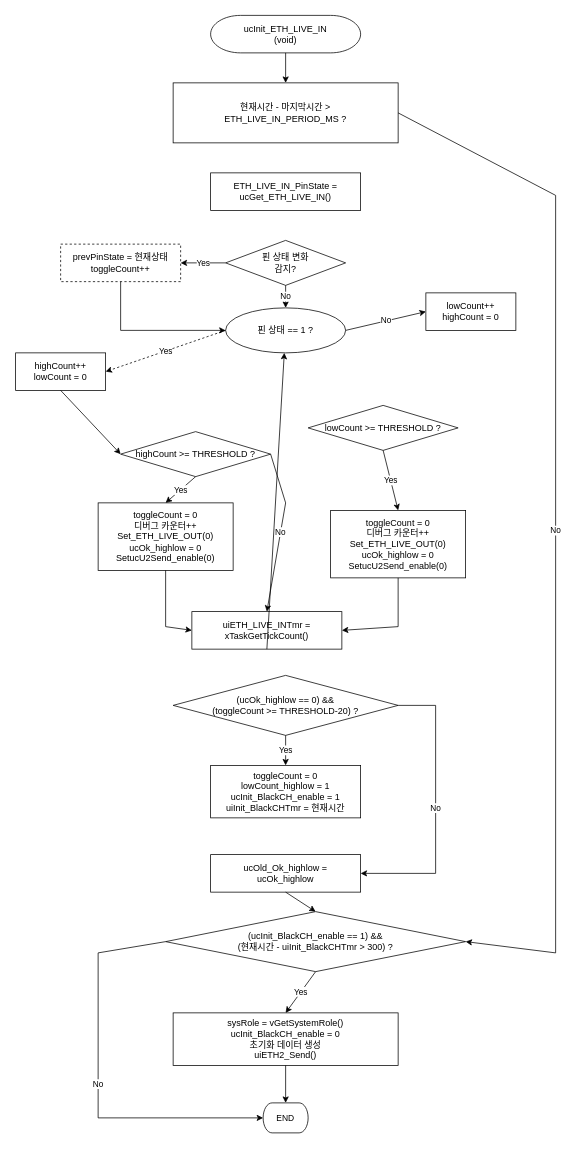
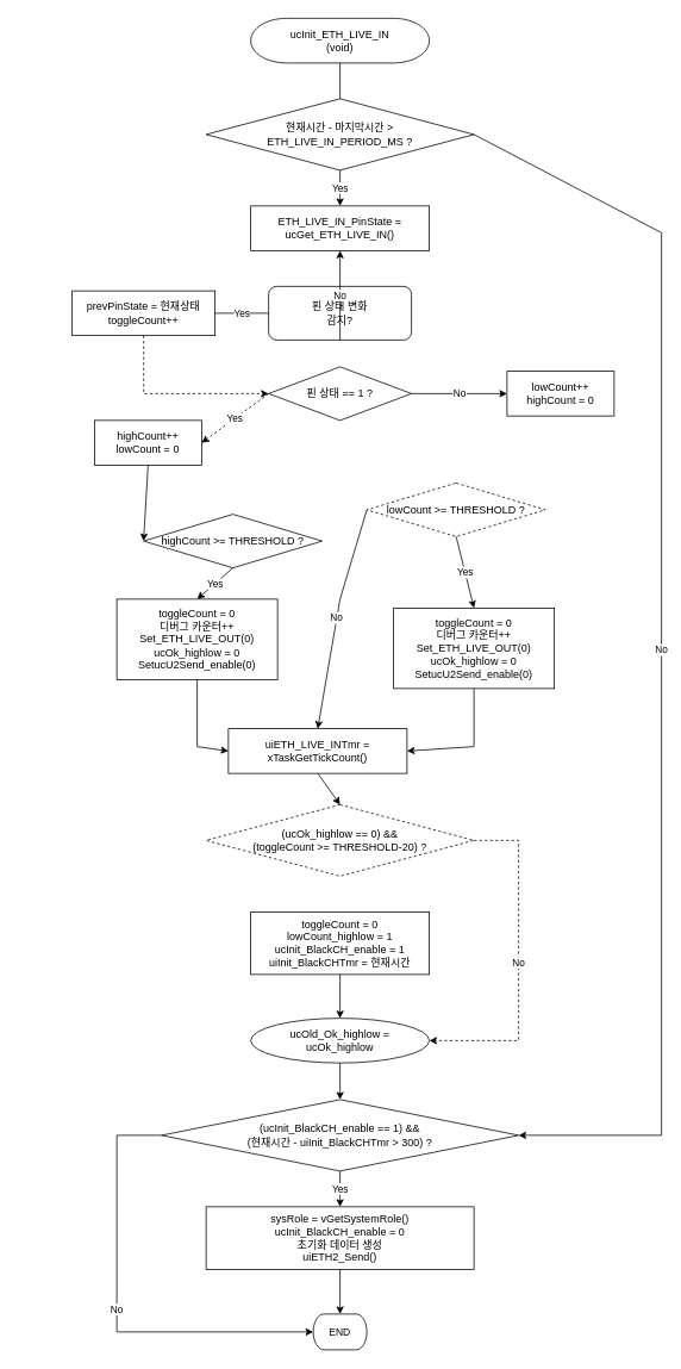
  <mxCell id="0" />
  <mxCell id="1" parent="0" />
  <mxCell id="2" value="&lt;div style=&quot;&quot;&gt;&lt;font style=&quot;direction: ltr; line-height: 120%; opacity: 1;&quot;&gt;ucInit_ETH_LIVE_IN&lt;br&gt;(void)&lt;/font&gt;&lt;/div&gt;" style="verticalAlign=middle;align=center;overflow=width;vsdxID=2;fillColor=#FFFFFF;gradientColor=none;shape=stencil(tVLLDsIgEPwajiQIMfFe638Qu22JCM2Ctv69kK0Rm9qDibeZndkXC1NV6PUATIoQ0V9gNE3smToyKY3rAU1MiKmaqar1CB36m2uIDzo7M7r6e64wUZ4UOUWKB9GdIH4irzWu8B42vRrPScNFXZzN+5mvl3qJXE8mcPRRR+Pdh2Y1dsBTE95a3c0TkBRGgKEIb6wg1/r+ssCXd/vLCgm8z9caa+n6pb48dwrRV1H1Ew==);strokeColor=#000000;spacingTop=-1;spacingBottom=-1;spacingLeft=-1;spacingRight=-1;points=[[0.5,1,0],[0.5,0,0],[0,0.5,0],[1,0.5,0]];labelBackgroundColor=none;rounded=0;html=1;whiteSpace=wrap;strokeWidth=1;fontStyle=0" parent="1" vertex="1"><mxGeometry x="280" y="20" width="200" height="50" as="geometry" /></mxCell>
- <mxCell id="3" value="현재시간 - 마지막시간 &gt;&#10;ETH_LIVE_IN_PERIOD_MS ?" style="whiteSpace=wrap;html=1;strokeWidth=1;fontStyle=0;fillColor=none;strokeColor=#000000;rounded=0;" parent="1" vertex="1"><mxGeometry x="230" y="110" width="300" height="80" as="geometry" /></mxCell>
+ <mxCell id="3" value="현재시간 - 마지막시간 &gt;&#10;ETH_LIVE_IN_PERIOD_MS ?" style="rhombus;whiteSpace=wrap;html=1;strokeWidth=1;fontStyle=0;fillColor=none;strokeColor=#000000;" parent="1" vertex="1"><mxGeometry x="230" y="110" width="300" height="80" as="geometry" /></mxCell>
  <mxCell id="4" value="ETH_LIVE_IN_PinState = &#10;ucGet_ETH_LIVE_IN()" style="rounded=0;whiteSpace=wrap;html=1;strokeWidth=1;fontStyle=0;fillColor=none;strokeColor=#000000;" parent="1" vertex="1"><mxGeometry x="280" y="230" width="200" height="50" as="geometry" /></mxCell>
- <mxCell id="5" value="핀 상태 변화&#10;감지?" style="rhombus;whiteSpace=wrap;html=1;strokeWidth=1;fontStyle=0;fillColor=none;strokeColor=#000000;" parent="1" vertex="1"><mxGeometry x="300" y="320" width="160" height="60" as="geometry" /></mxCell>
- <mxCell id="6" value="prevPinState = 현재상태&#10;toggleCount++" style="rounded=0;whiteSpace=wrap;html=1;strokeWidth=1;fontStyle=0;fillColor=none;strokeColor=#000000;dashed=1;" parent="1" vertex="1"><mxGeometry x="80" y="325" width="160" height="50" as="geometry" /></mxCell>
- <mxCell id="7" value="핀 상태 == 1 ?" style="ellipse;whiteSpace=wrap;html=1;strokeWidth=1;fontStyle=0;fillColor=none;strokeColor=#000000;" parent="1" vertex="1"><mxGeometry x="300" y="410" width="160" height="60" as="geometry" /></mxCell>
- <mxCell id="8" value="highCount++&#10;lowCount = 0" style="rounded=0;whiteSpace=wrap;html=1;strokeWidth=1;fontStyle=0;fillColor=default;strokeColor=#000000;" parent="1" vertex="1"><mxGeometry x="20" y="470" width="120" height="50" as="geometry" /></mxCell>
- <mxCell id="9" value="lowCount++&#10;highCount = 0" style="rounded=0;whiteSpace=wrap;html=1;strokeWidth=1;fontStyle=0;fillColor=none;strokeColor=#000000;" parent="1" vertex="1"><mxGeometry x="567" y="390" width="120" height="50" as="geometry" /></mxCell>
+ <mxCell id="5" value="핀 상태 변화&#10;감지?" style="whiteSpace=wrap;html=1;strokeWidth=1;fontStyle=0;fillColor=none;strokeColor=#000000;rounded=1;" parent="1" vertex="1"><mxGeometry x="300" y="320" width="160" height="60" as="geometry" /></mxCell>
+ <mxCell id="6" value="prevPinState = 현재상태&#10;toggleCount++" style="rounded=0;whiteSpace=wrap;html=1;strokeWidth=1;fontStyle=0;fillColor=none;strokeColor=#000000;" parent="1" vertex="1"><mxGeometry x="80" y="325" width="160" height="50" as="geometry" /></mxCell>
+ <mxCell id="7" value="핀 상태 == 1 ?" style="rhombus;whiteSpace=wrap;html=1;strokeWidth=1;fontStyle=0;fillColor=none;strokeColor=#000000;" parent="1" vertex="1"><mxGeometry x="300" y="410" width="160" height="60" as="geometry" /></mxCell>
+ <mxCell id="8" value="highCount++&#10;lowCount = 0" style="rounded=0;whiteSpace=wrap;html=1;strokeWidth=1;fontStyle=0;fillColor=default;strokeColor=#000000;" parent="1" vertex="1"><mxGeometry x="105" y="470" width="120" height="50" as="geometry" /></mxCell>
+ <mxCell id="9" value="lowCount++&#10;highCount = 0" style="rounded=0;whiteSpace=wrap;html=1;strokeWidth=1;fontStyle=0;fillColor=none;strokeColor=#000000;" parent="1" vertex="1"><mxGeometry x="567" y="415" width="120" height="50" as="geometry" /></mxCell>
  <mxCell id="10" value="highCount &gt;= THRESHOLD ?" style="rhombus;whiteSpace=wrap;html=1;strokeWidth=1;fontStyle=0;fillColor=none;strokeColor=#000000;" parent="1" vertex="1"><mxGeometry x="160" y="575" width="200" height="60" as="geometry" /></mxCell>
- <mxCell id="11" value="lowCount &gt;= THRESHOLD ?" style="rhombus;whiteSpace=wrap;html=1;strokeWidth=1;fontStyle=0;fillColor=none;strokeColor=#000000;" parent="1" vertex="1"><mxGeometry x="410" y="540" width="200" height="60" as="geometry" /></mxCell>
+ <mxCell id="11" value="lowCount &gt;= THRESHOLD ?" style="rhombus;whiteSpace=wrap;html=1;strokeWidth=1;fontStyle=0;fillColor=none;strokeColor=#000000;dashed=1;" parent="1" vertex="1"><mxGeometry x="410" y="540" width="200" height="60" as="geometry" /></mxCell>
  <mxCell id="12" value="toggleCount = 0&#10;디버그 카운터++&#10;Set_ETH_LIVE_OUT(0)&#10;ucOk_highlow = 0&#10;SetucU2Send_enable(0)" style="rounded=0;whiteSpace=wrap;html=1;strokeWidth=1;fontStyle=0;fillColor=none;strokeColor=#000000;" parent="1" vertex="1"><mxGeometry x="130" y="670" width="180" height="90" as="geometry" /></mxCell>
  <mxCell id="13" value="toggleCount = 0&#10;디버그 카운터++&#10;Set_ETH_LIVE_OUT(0)&#10;ucOk_highlow = 0&#10;SetucU2Send_enable(0)" style="rounded=0;whiteSpace=wrap;html=1;strokeWidth=1;fontStyle=0;fillColor=none;strokeColor=#000000;" parent="1" vertex="1"><mxGeometry x="440" y="680" width="180" height="90" as="geometry" /></mxCell>
  <mxCell id="14" value="uiETH_LIVE_INTmr = &#10;xTaskGetTickCount()" style="rounded=0;whiteSpace=wrap;html=1;strokeWidth=1;fontStyle=0;fillColor=none;strokeColor=#000000;" parent="1" vertex="1"><mxGeometry x="255" y="815" width="200" height="50" as="geometry" /></mxCell>
- <mxCell id="15" value="(ucOk_highlow == 0) &amp;&amp;&#10;(toggleCount &gt;= THRESHOLD-20) ?" style="rhombus;whiteSpace=wrap;html=1;strokeWidth=1;fontStyle=0;fillColor=none;strokeColor=#000000;" parent="1" vertex="1"><mxGeometry x="230" y="900" width="300" height="80" as="geometry" /></mxCell>
+ <mxCell id="15" value="(ucOk_highlow == 0) &amp;&amp;&#10;(toggleCount &gt;= THRESHOLD-20) ?" style="rhombus;whiteSpace=wrap;html=1;strokeWidth=1;fontStyle=0;fillColor=none;strokeColor=#000000;dashed=1;" parent="1" vertex="1"><mxGeometry x="230" y="900" width="300" height="80" as="geometry" /></mxCell>
  <mxCell id="16" value="toggleCount = 0&#10;lowCount_highlow = 1&#10;ucInit_BlackCH_enable = 1&#10;uiInit_BlackCHTmr = 현재시간" style="rounded=0;whiteSpace=wrap;html=1;strokeWidth=1;fontStyle=0;fillColor=none;strokeColor=#000000;" parent="1" vertex="1"><mxGeometry x="280" y="1020" width="200" height="70" as="geometry" /></mxCell>
- <mxCell id="17" value="ucOld_Ok_highlow = &#10;ucOk_highlow" style="rounded=0;whiteSpace=wrap;html=1;strokeWidth=1;fontStyle=0;fillColor=none;strokeColor=#000000;" parent="1" vertex="1"><mxGeometry x="280" y="1139" width="200" height="50" as="geometry" /></mxCell>
- <mxCell id="18" value="(ucInit_BlackCH_enable == 1) &amp;&amp;&#10;(현재시간 - uiInit_BlackCHTmr &gt; 300) ?" style="rhombus;whiteSpace=wrap;html=1;strokeWidth=1;fontStyle=0;fillColor=none;strokeColor=#000000;" parent="1" vertex="1"><mxGeometry x="220" y="1215" width="400" height="80" as="geometry" /></mxCell>
+ <mxCell id="17" value="ucOld_Ok_highlow = &#10;ucOk_highlow" style="ellipse;whiteSpace=wrap;html=1;strokeWidth=1;fontStyle=0;fillColor=none;strokeColor=#000000;" parent="1" vertex="1"><mxGeometry x="280" y="1139" width="200" height="50" as="geometry" /></mxCell>
+ <mxCell id="18" value="(ucInit_BlackCH_enable == 1) &amp;&amp;&#10;(현재시간 - uiInit_BlackCHTmr &gt; 300) ?" style="rhombus;whiteSpace=wrap;html=1;strokeWidth=1;fontStyle=0;fillColor=none;strokeColor=#000000;" parent="1" vertex="1"><mxGeometry x="180" y="1230" width="400" height="80" as="geometry" /></mxCell>
  <mxCell id="19" value="sysRole = vGetSystemRole()&#10;ucInit_BlackCH_enable = 0&#10;초기화 데이터 생성&#10;uiETH2_Send()" style="rounded=0;whiteSpace=wrap;html=1;strokeWidth=1;fontStyle=0;fillColor=none;strokeColor=#000000;" parent="1" vertex="1"><mxGeometry x="230" y="1350" width="300" height="70" as="geometry" /></mxCell>
  <mxCell id="20" value="&lt;div style=&quot;font-size: 1px&quot;&gt;&lt;font style=&quot;font-size:11.29px;font-family:Arial;color:#000000;direction:ltr;letter-spacing:0px;line-height:120%;opacity:1&quot;&gt;END&lt;br&gt;&lt;/font&gt;&lt;/div&gt;" style="verticalAlign=middle;align=center;overflow=width;vsdxID=77;fillColor=#FFFFFF;gradientColor=none;shape=stencil(tVLLDsIgEPwajiQIMfFe638Qu22JCM2Ctv69kK0Rm9qDibeZndkXC1NV6PUATIoQ0V9gNE3smToyKY3rAU1MiKmaqar1CB36m2uIDzo7M7r6e64wUZ4UOUWKB9GdIH4irzWu8B42vRrPScNFXZzN+5mvl3qJXE8mcPRRR+Pdh2Y1dsBTE95a3c0TkBRGgKEIb6wg1/r+ssCXd/vLCgm8z9caa+n6pb48dwrRV1H1Ew==);strokeColor=#000000;spacingTop=-1;spacingBottom=-1;spacingLeft=-1;spacingRight=-1;points=[[0.5,1,0],[0.5,0,0],[0,0.5,0],[1,0.5,0]];labelBackgroundColor=none;rounded=0;html=1;whiteSpace=wrap;strokeWidth=1;fontStyle=0" parent="1" vertex="1"><mxGeometry x="350" y="1470" width="60" height="40" as="geometry" /></mxCell>
- <mxCell id="21" value="" style="endArrow=classic;html=1;rounded=0;exitX=0.5;exitY=1;exitDx=0;exitDy=0;exitPerimeter=0;entryX=0.5;entryY=0;entryDx=0;entryDy=0;" parent="1" source="2" target="3" edge="1"><mxGeometry width="50" height="50" relative="1" as="geometry"><mxPoint x="380" y="190" as="sourcePoint" /><mxPoint x="380" y="220" as="targetPoint" /></mxGeometry></mxCell>
- <mxCell id="23" value="Yes" style="endArrow=classic;html=1;rounded=0;exitX=0;exitY=0.5;exitDx=0;exitDy=0;entryX=1;entryY=0.5;entryDx=0;entryDy=0;" parent="1" source="5" target="6" edge="1"><mxGeometry width="50" height="50" relative="1" as="geometry"><mxPoint x="300" y="450" as="sourcePoint" /><mxPoint x="240" y="450" as="targetPoint" /></mxGeometry></mxCell>
- <mxCell id="24" value="No" style="endArrow=classic;html=1;rounded=0;exitX=0.5;exitY=1;exitDx=0;exitDy=0;entryX=0.5;entryY=0;entryDx=0;entryDy=0;" parent="1" source="5" target="7" edge="1"><mxGeometry width="50" height="50" relative="1" as="geometry"><mxPoint x="380" y="480" as="sourcePoint" /><mxPoint x="380" y="520" as="targetPoint" /></mxGeometry></mxCell>
- <mxCell id="25" value="" style="endArrow=classic;html=1;rounded=0;exitX=0.5;exitY=1;exitDx=0;exitDy=0;entryX=0;entryY=0.5;entryDx=0;entryDy=0;" parent="1" source="6" target="7" edge="1"><mxGeometry width="50" height="50" relative="1" as="geometry"><mxPoint x="160" y="475" as="sourcePoint" /><mxPoint x="300" y="550" as="targetPoint" /><Array as="points"><mxPoint x="160" y="440" /></Array></mxGeometry></mxCell>
+ <mxCell id="21" value="" style="endArrow=none;html=1;rounded=0;exitX=0.5;exitY=1;exitDx=0;exitDy=0;exitPerimeter=0;entryX=0.5;entryY=0;entryDx=0;entryDy=0;" parent="1" source="2" target="3" edge="1"><mxGeometry width="50" height="50" relative="1" as="geometry"><mxPoint x="380" y="190" as="sourcePoint" /><mxPoint x="380" y="220" as="targetPoint" /></mxGeometry></mxCell>
+ <mxCell id="22" value="Yes" style="endArrow=classic;html=1;rounded=0;exitX=0.5;exitY=1;exitDx=0;exitDy=0;entryX=0.5;entryY=0;entryDx=0;entryDy=0;" parent="1" source="3" target="4" edge="1"><mxGeometry width="50" height="50" relative="1" as="geometry"><mxPoint x="380" y="300" as="sourcePoint" /><mxPoint x="380" y="340" as="targetPoint" /></mxGeometry></mxCell>
+ <mxCell id="23" value="Yes" style="endArrow=none;html=1;rounded=0;exitX=0;exitY=0.5;exitDx=0;exitDy=0;entryX=1;entryY=0.5;entryDx=0;entryDy=0;" parent="1" source="5" target="6" edge="1"><mxGeometry width="50" height="50" relative="1" as="geometry"><mxPoint x="300" y="450" as="sourcePoint" /><mxPoint x="240" y="450" as="targetPoint" /></mxGeometry></mxCell>
+ <mxCell id="24" value="No" style="endArrow=classic;html=1;rounded=0;exitX=0.5;exitY=1;exitDx=0;exitDy=0;" parent="1" source="5" target="4" edge="1"><mxGeometry width="50" height="50" relative="1" as="geometry"><mxPoint x="380" y="480" as="sourcePoint" /><mxPoint x="380" y="520" as="targetPoint" /></mxGeometry></mxCell>
+ <mxCell id="25" value="" style="endArrow=classic;html=1;rounded=0;exitX=0.5;exitY=1;exitDx=0;exitDy=0;entryX=0;entryY=0.5;entryDx=0;entryDy=0;dashed=1;" parent="1" source="6" target="7" edge="1"><mxGeometry width="50" height="50" relative="1" as="geometry"><mxPoint x="160" y="475" as="sourcePoint" /><mxPoint x="300" y="550" as="targetPoint" /><Array as="points"><mxPoint x="160" y="440" /></Array></mxGeometry></mxCell>
  <mxCell id="26" value="Yes" style="endArrow=classic;html=1;rounded=0;exitX=0;exitY=0.5;exitDx=0;exitDy=0;entryX=1;entryY=0.5;entryDx=0;entryDy=0;dashed=1;" parent="1" source="7" target="8" edge="1"><mxGeometry width="50" height="50" relative="1" as="geometry"><mxPoint x="300" y="550" as="sourcePoint" /><mxPoint x="230" y="570" as="targetPoint" /><Array as="points" /></mxGeometry></mxCell>
  <mxCell id="27" value="No" style="endArrow=classic;html=1;rounded=0;exitX=1;exitY=0.5;exitDx=0;exitDy=0;entryX=0;entryY=0.5;entryDx=0;entryDy=0;" parent="1" source="7" target="9" edge="1"><mxGeometry width="50" height="50" relative="1" as="geometry"><mxPoint x="460" y="550" as="sourcePoint" /><mxPoint x="530" y="570" as="targetPoint" /></mxGeometry></mxCell>
  <mxCell id="28" value="" style="endArrow=classic;html=1;rounded=0;exitX=0.5;exitY=1;exitDx=0;exitDy=0;entryX=0;entryY=0.5;entryDx=0;entryDy=0;" parent="1" source="8" target="10" edge="1"><mxGeometry width="50" height="50" relative="1" as="geometry"><mxPoint x="170" y="595" as="sourcePoint" /><mxPoint x="210" y="670" as="targetPoint" /><Array as="points" /></mxGeometry></mxCell>
  <mxCell id="29" value="Yes" style="endArrow=classic;html=1;rounded=0;exitX=0.5;exitY=1;exitDx=0;exitDy=0;entryX=0.5;entryY=0;entryDx=0;entryDy=0;" parent="1" source="10" target="12" edge="1"><mxGeometry width="50" height="50" relative="1" as="geometry"><mxPoint x="310" y="700" as="sourcePoint" /><mxPoint x="220" y="740" as="targetPoint" /></mxGeometry></mxCell>
  <mxCell id="30" value="Yes" style="endArrow=classic;html=1;rounded=0;exitX=0.5;exitY=1;exitDx=0;exitDy=0;entryX=0.5;entryY=0;entryDx=0;entryDy=0;" parent="1" source="11" target="13" edge="1"><mxGeometry width="50" height="50" relative="1" as="geometry"><mxPoint x="530" y="700" as="sourcePoint" /><mxPoint x="540" y="740" as="targetPoint" /></mxGeometry></mxCell>
  <mxCell id="31" value="" style="endArrow=classic;html=1;rounded=0;exitX=0.5;exitY=1;exitDx=0;exitDy=0;entryX=0;entryY=0.5;entryDx=0;entryDy=0;" parent="1" source="12" target="14" edge="1"><mxGeometry width="50" height="50" relative="1" as="geometry"><mxPoint x="220" y="830" as="sourcePoint" /><mxPoint x="280" y="895" as="targetPoint" /><Array as="points"><mxPoint x="220" y="835" /></Array></mxGeometry></mxCell>
  <mxCell id="32" value="" style="endArrow=classic;html=1;rounded=0;exitX=0.5;exitY=1;exitDx=0;exitDy=0;entryX=1;entryY=0.5;entryDx=0;entryDy=0;" parent="1" source="13" target="14" edge="1"><mxGeometry width="50" height="50" relative="1" as="geometry"><mxPoint x="540" y="830" as="sourcePoint" /><mxPoint x="480" y="895" as="targetPoint" /><Array as="points"><mxPoint x="530" y="835" /></Array></mxGeometry></mxCell>
- <mxCell id="33" value="No" style="endArrow=classic;html=1;rounded=0;exitX=1;exitY=0.5;exitDx=0;exitDy=0;entryX=0.5;entryY=0;entryDx=0;entryDy=0;" parent="1" source="10" target="14" edge="1"><mxGeometry width="50" height="50" relative="1" as="geometry"><mxPoint x="410" y="670" as="sourcePoint" /><mxPoint x="380" y="870" as="targetPoint" /><Array as="points"><mxPoint x="380" y="670" /></Array></mxGeometry></mxCell>
- <mxCell id="35" value="" style="endArrow=classic;html=1;rounded=0;exitX=0.5;exitY=1;exitDx=0;exitDy=0;" parent="1" source="14" target="7" edge="1"><mxGeometry width="50" height="50" relative="1" as="geometry"><mxPoint x="380" y="920" as="sourcePoint" /><mxPoint x="380" y="950" as="targetPoint" /></mxGeometry></mxCell>
- <mxCell id="36" value="Yes" style="endArrow=classic;html=1;rounded=0;exitX=0.5;exitY=1;exitDx=0;exitDy=0;entryX=0.5;entryY=0;entryDx=0;entryDy=0;" parent="1" source="15" target="16" edge="1"><mxGeometry width="50" height="50" relative="1" as="geometry"><mxPoint x="380" y="1030" as="sourcePoint" /><mxPoint x="380" y="1070" as="targetPoint" /></mxGeometry></mxCell>
- <mxCell id="38" value="No" style="endArrow=classic;html=1;rounded=0;exitX=1;exitY=0.5;exitDx=0;exitDy=0;entryX=1;entryY=0.5;entryDx=0;entryDy=0;" parent="1" source="15" target="17" edge="1"><mxGeometry width="50" height="50" relative="1" as="geometry"><mxPoint x="530" y="990" as="sourcePoint" /><mxPoint x="480" y="1205" as="targetPoint" /><Array as="points"><mxPoint x="580" y="940" /><mxPoint x="580" y="1164" /></Array></mxGeometry></mxCell>
+ <mxCell id="34" value="No" style="endArrow=classic;html=1;rounded=0;exitX=0;exitY=0.5;exitDx=0;exitDy=0;entryX=0.5;entryY=0;entryDx=0;entryDy=0;" parent="1" source="11" target="14" edge="1"><mxGeometry width="50" height="50" relative="1" as="geometry"><mxPoint x="430" y="670" as="sourcePoint" /><mxPoint x="380" y="870" as="targetPoint" /><Array as="points"><mxPoint x="380" y="670" /></Array></mxGeometry></mxCell>
+ <mxCell id="35" value="" style="endArrow=classic;html=1;rounded=0;exitX=0.5;exitY=1;exitDx=0;exitDy=0;entryX=0.5;entryY=0;entryDx=0;entryDy=0;" parent="1" source="14" target="15" edge="1"><mxGeometry width="50" height="50" relative="1" as="geometry"><mxPoint x="380" y="920" as="sourcePoint" /><mxPoint x="380" y="950" as="targetPoint" /></mxGeometry></mxCell>
+ <mxCell id="37" value="" style="endArrow=classic;html=1;rounded=0;exitX=0.5;exitY=1;exitDx=0;exitDy=0;entryX=0.5;entryY=0;entryDx=0;entryDy=0;" parent="1" source="16" target="17" edge="1"><mxGeometry width="50" height="50" relative="1" as="geometry"><mxPoint x="380" y="1140" as="sourcePoint" /><mxPoint x="380" y="1180" as="targetPoint" /></mxGeometry></mxCell>
+ <mxCell id="38" value="No" style="endArrow=classic;html=1;rounded=0;exitX=1;exitY=0.5;exitDx=0;exitDy=0;entryX=1;entryY=0.5;entryDx=0;entryDy=0;dashed=1;" parent="1" source="15" target="17" edge="1"><mxGeometry width="50" height="50" relative="1" as="geometry"><mxPoint x="530" y="990" as="sourcePoint" /><mxPoint x="480" y="1205" as="targetPoint" /><Array as="points"><mxPoint x="580" y="940" /><mxPoint x="580" y="1164" /></Array></mxGeometry></mxCell>
  <mxCell id="39" value="" style="endArrow=classic;html=1;rounded=0;exitX=0.5;exitY=1;exitDx=0;exitDy=0;entryX=0.5;entryY=0;entryDx=0;entryDy=0;" parent="1" source="17" target="18" edge="1"><mxGeometry width="50" height="50" relative="1" as="geometry"><mxPoint x="380" y="1230" as="sourcePoint" /><mxPoint x="380" y="1270" as="targetPoint" /></mxGeometry></mxCell>
  <mxCell id="40" value="Yes" style="endArrow=classic;html=1;rounded=0;exitX=0.5;exitY=1;exitDx=0;exitDy=0;entryX=0.5;entryY=0;entryDx=0;entryDy=0;" parent="1" source="18" target="19" edge="1"><mxGeometry width="50" height="50" relative="1" as="geometry"><mxPoint x="380" y="1350" as="sourcePoint" /><mxPoint x="380" y="1390" as="targetPoint" /></mxGeometry></mxCell>
  <mxCell id="41" value="" style="endArrow=classic;html=1;rounded=0;exitX=0.5;exitY=1;exitDx=0;exitDy=0;entryX=0.5;entryY=0;entryDx=0;entryDy=0;entryPerimeter=0;" parent="1" source="19" target="20" edge="1"><mxGeometry width="50" height="50" relative="1" as="geometry"><mxPoint x="380" y="1460" as="sourcePoint" /><mxPoint x="380" y="1500" as="targetPoint" /></mxGeometry></mxCell>
  <mxCell id="42" value="No" style="endArrow=classic;html=1;rounded=0;exitX=0;exitY=0.5;exitDx=0;exitDy=0;entryX=0;entryY=0.5;entryDx=0;entryDy=0;entryPerimeter=0;" parent="1" source="18" target="20" edge="1"><mxGeometry width="50" height="50" relative="1" as="geometry"><mxPoint x="580" y="1310" as="sourcePoint" /><mxPoint x="350" y="1520" as="targetPoint" /><Array as="points"><mxPoint x="130" y="1270" /><mxPoint x="130" y="1490" /></Array></mxGeometry></mxCell>
  <mxCell id="43" value="No" style="endArrow=classic;html=1;rounded=0;exitX=1;exitY=0.5;exitDx=0;exitDy=0;entryX=1;entryY=0.5;entryDx=0;entryDy=0;" parent="1" source="3" target="18" edge="1"><mxGeometry width="50" height="50" relative="1" as="geometry"><mxPoint x="530" y="260" as="sourcePoint" /><mxPoint x="580" y="1310" as="targetPoint" /><Array as="points"><mxPoint x="740" y="260" /><mxPoint x="740" y="1270" /></Array></mxGeometry></mxCell>
